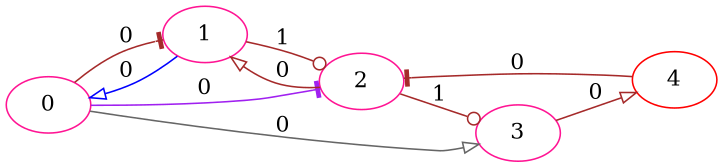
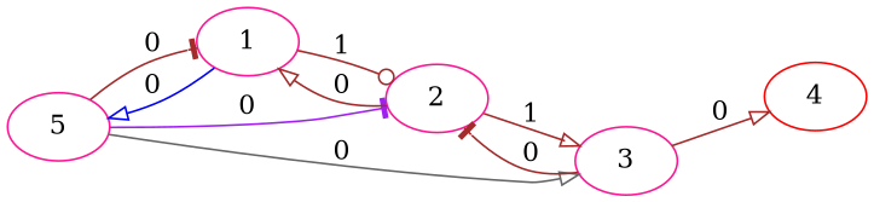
  digraph {
    rankdir=LR
    node [color=deeppink]
    edge [arrowhead=onormal color=brown]
-   0
+   0 [label=5]
    1
    2
    3
    4 [color=red]
    0 -> 1 [arrowhead=tee label=0]
    0 -> 2 [arrowhead=tee color=purple label=0]
    0 -> 3 [color=gray40 label=0]
    1 -> 0 [color=blue label=0]
    1 -> 2 [arrowhead=odot label=1]
    2 -> 1 [label=0]
-   2 -> 3 [arrowhead=odot label=1]
-   4 -> 2 [arrowhead=tee label=0]
+   2 -> 3 [label=1]
+   3 -> 2 [arrowhead=tee label=0]
    3 -> 4 [label=0]
  }
